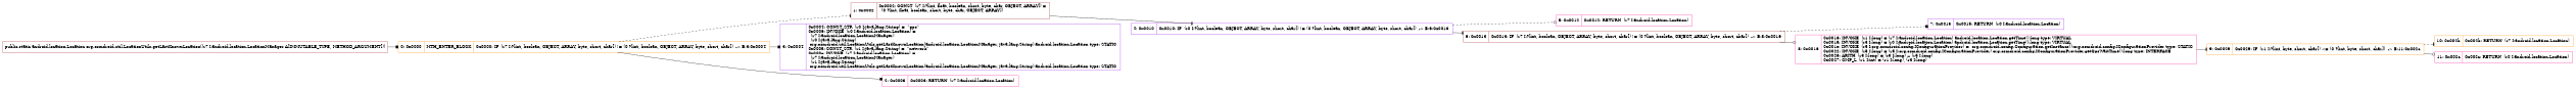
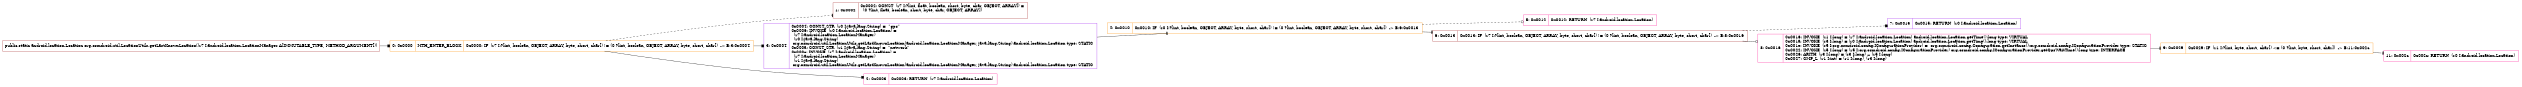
  digraph {
    rankdir=LR
    node [color=darkorange shape=record]
    edge [arrowhead=tee]
    n1 [label="{0\:\ 0x0000|MTH_ENTER_BLOCK\l|0x0000: IF  (r7 I:?[int, boolean, OBJECT, ARRAY, byte, short, char]) != (0 ?[int, boolean, OBJECT, ARRAY, byte, short, char])  \-\> B:3:0x0004 \l}"]
    n2 [color=brown label="{1\:\ 0x0002|0x0002: CONST  (r7 I:?[int, float, boolean, short, byte, char, OBJECT, ARRAY]) = \l  (0 ?[int, float, boolean, short, byte, char, OBJECT, ARRAY])\l \l}"]
    n3 [color=purple label="{3\:\ 0x0004|0x0004: CONST_STR  (r0 I:java.lang.String) =  \"gps\" \l0x0006: INVOKE  (r0 I:android.location.Location) = \l  (r7 I:android.location.LocationManager)\l  (r0 I:java.lang.String)\l org.osmdroid.util.LocationUtils.getLastKnownLocation(android.location.LocationManager, java.lang.String):android.location.Location type: STATIC \l0x000a: CONST_STR  (r1 I:java.lang.String) =  \"network\" \l0x000c: INVOKE  (r7 I:android.location.Location) = \l  (r7 I:android.location.LocationManager)\l  (r1 I:java.lang.String)\l org.osmdroid.util.LocationUtils.getLastKnownLocation(android.location.LocationManager, java.lang.String):android.location.Location type: STATIC \l}"]
    n4 [color=deeppink label="{2\:\ 0x0003|0x0003: RETURN  (r7 I:android.location.Location) \l}"]
-   n5 [color=purple label="{4\:\ 0x0010|0x0010: IF  (r0 I:?[int, boolean, OBJECT, ARRAY, byte, short, char]) != (0 ?[int, boolean, OBJECT, ARRAY, byte, short, char])  \-\> B:6:0x0013 \l}"]
+   n5 [label="{4\:\ 0x0010|0x0010: IF  (r0 I:?[int, boolean, OBJECT, ARRAY, byte, short, char]) != (0 ?[int, boolean, OBJECT, ARRAY, byte, short, char])  \-\> B:6:0x0013 \l}"]
    n6 [color=deeppink label="{5\:\ 0x0012|0x0012: RETURN  (r7 I:android.location.Location) \l}"]
    n7 [color=brown label="{6\:\ 0x0013|0x0013: IF  (r7 I:?[int, boolean, OBJECT, ARRAY, byte, short, char]) != (0 ?[int, boolean, OBJECT, ARRAY, byte, short, char])  \-\> B:8:0x0016 \l}"]
    n8 [color=purple label="{7\:\ 0x0015|0x0015: RETURN  (r0 I:android.location.Location) \l}"]
    n9 [color=deeppink label="{8\:\ 0x0016|0x0016: INVOKE  (r1 I:long) = (r7 I:android.location.Location) android.location.Location.getTime():long type: VIRTUAL \l0x001a: INVOKE  (r3 I:long) = (r0 I:android.location.Location) android.location.Location.getTime():long type: VIRTUAL \l0x001e: INVOKE  (r5 I:org.osmdroid.config.IConfigurationProvider) =  org.osmdroid.config.Configuration.getInstance():org.osmdroid.config.IConfigurationProvider type: STATIC \l0x0022: INVOKE  (r5 I:long) = (r5 I:org.osmdroid.config.IConfigurationProvider) org.osmdroid.config.IConfigurationProvider.getGpsWaitTime():long type: INTERFACE \l0x0026: ARITH  (r3 I:long) = (r3 I:long) + (r5 I:long) \l0x0027: CMP_L  (r1 I:int) = (r1 I:long), (r3 I:long) \l}"]
    n10 [label="{9\:\ 0x0029|0x0029: IF  (r1 I:?[int, byte, short, char]) \<= (0 ?[int, byte, short, char])  \-\> B:11:0x002c \l}"]
-   n11 [label="{10\:\ 0x002b|0x002b: RETURN  (r7 I:android.location.Location) \l}"]
    n12 [color=deeppink label="{11\:\ 0x002c|0x002c: RETURN  (r0 I:android.location.Location) \l}"]
    n13 [color=brown label="{public static android.location.Location org.osmdroid.util.LocationUtils.getLastKnownLocation((r7 I:android.location.LocationManager A[IMMUTABLE_TYPE, METHOD_ARGUMENT])) }"]
    n1 -> n2 [style=dashed]
    n1 -> n3 [arrowhead=box]
    n1 -> n4 [arrowhead=box]
-   n2 -> n5
+   n3 -> n5
    n5 -> n6 [arrowhead=odot style=dashed]
    n5 -> n7
    n7 -> n8 [arrowhead=box style=dashed]
    n7 -> n9 [arrowhead=odot]
    n9 -> n10
-   n10 -> n11 [style=dashed]
-   n10 -> n12 [arrowhead=odot]
+   n10 -> n12
    n13 -> n1 [arrowhead=box]
  }
